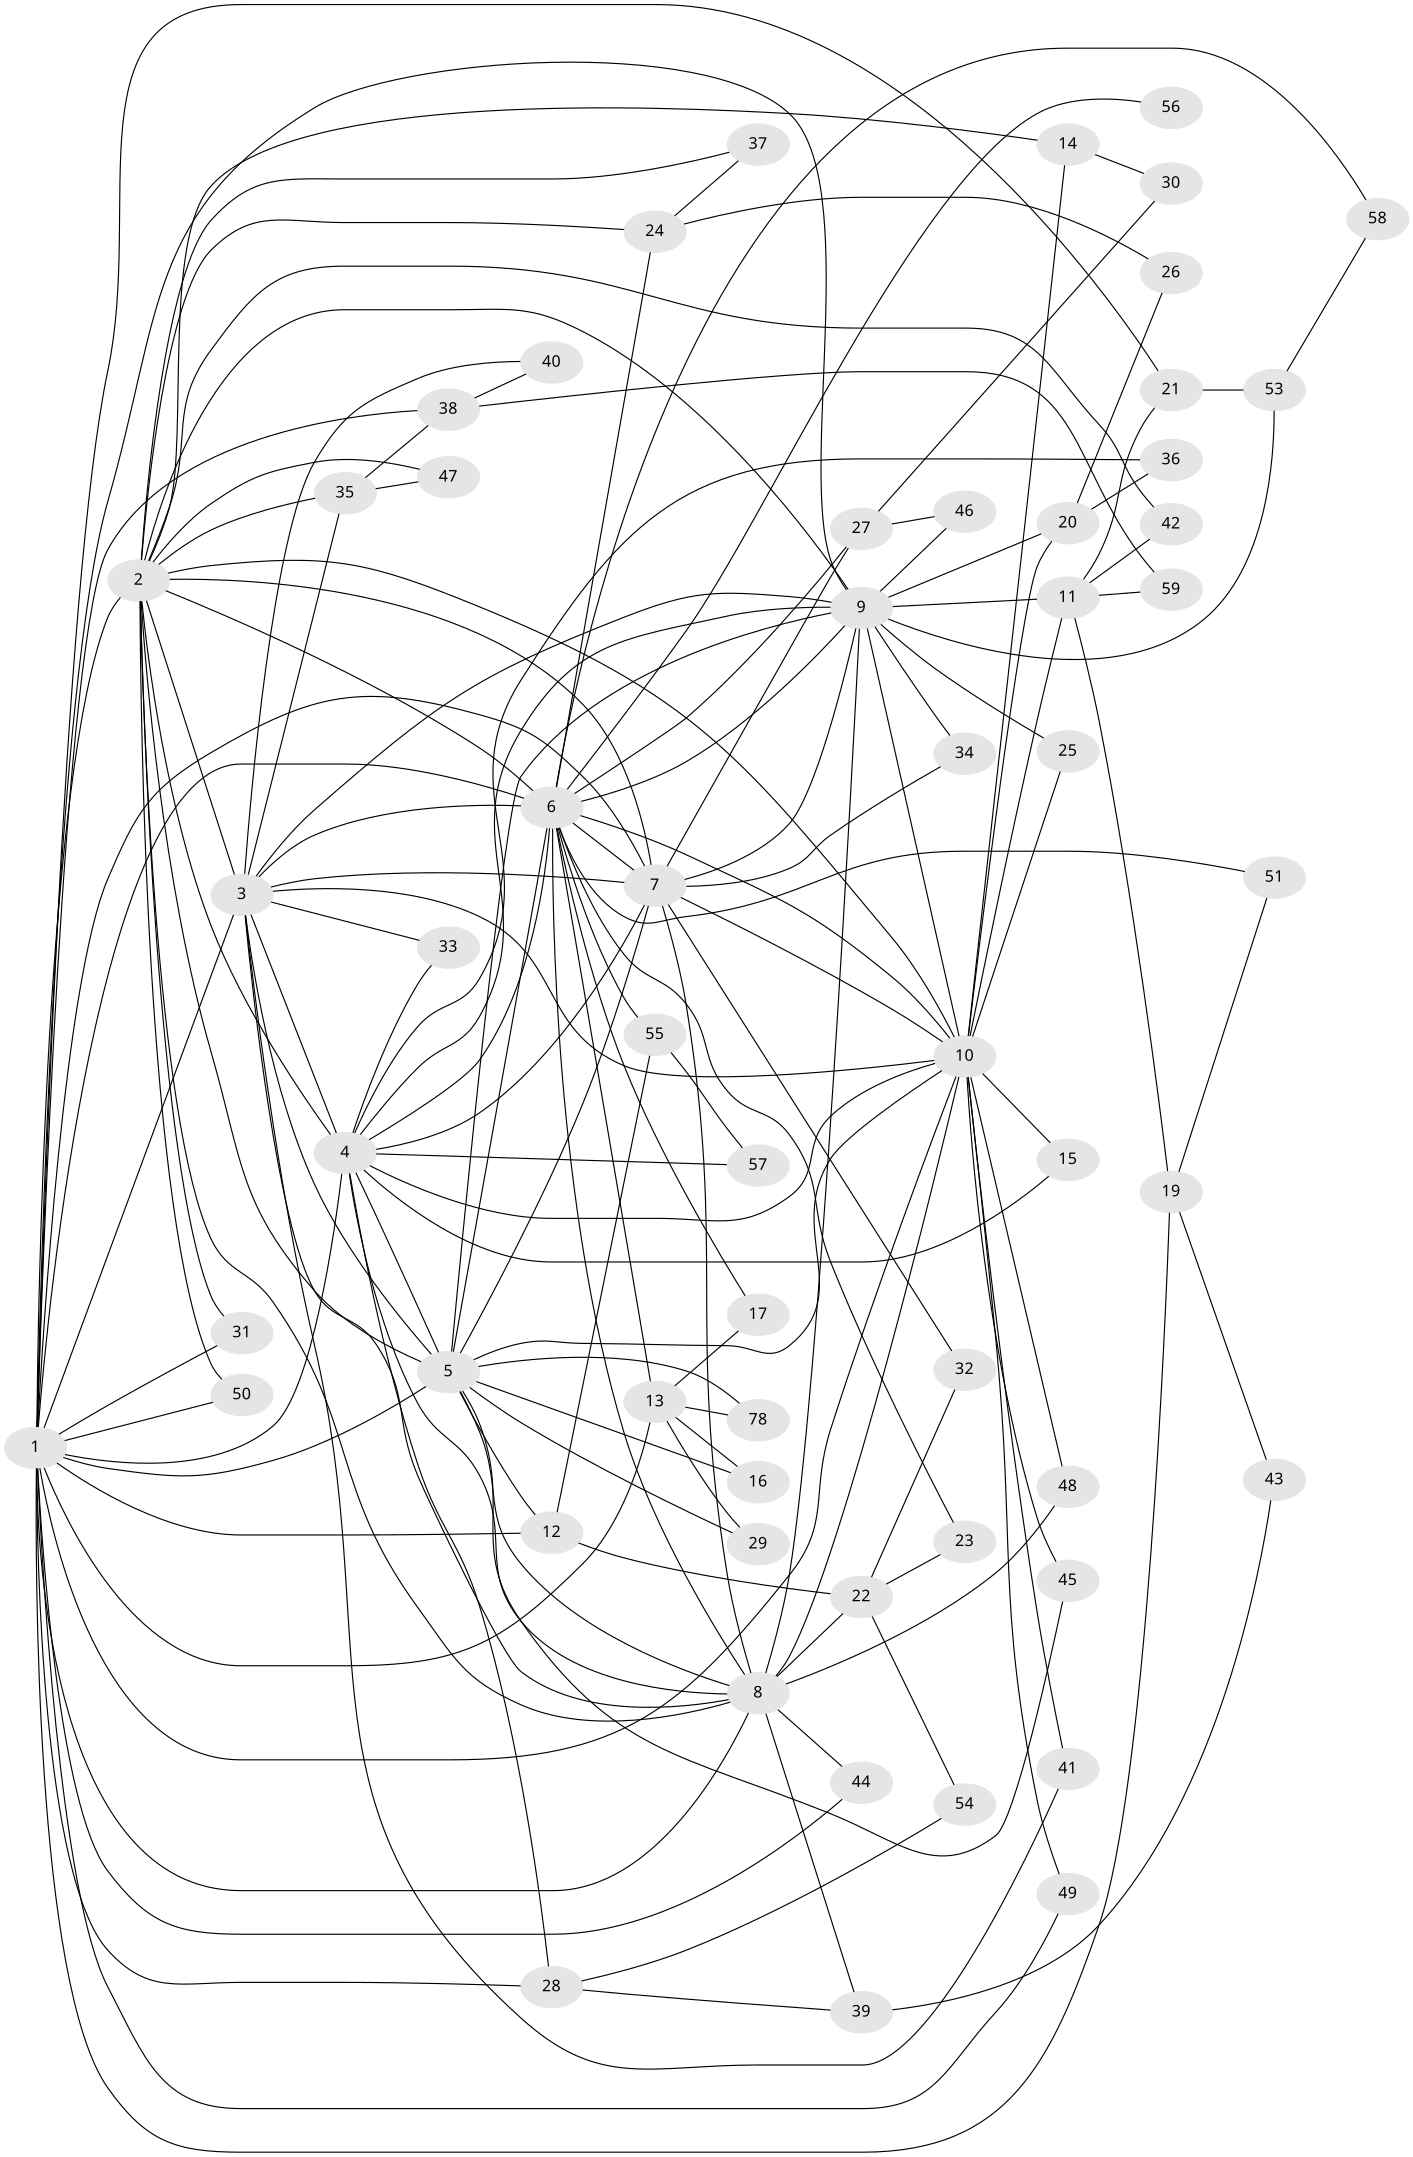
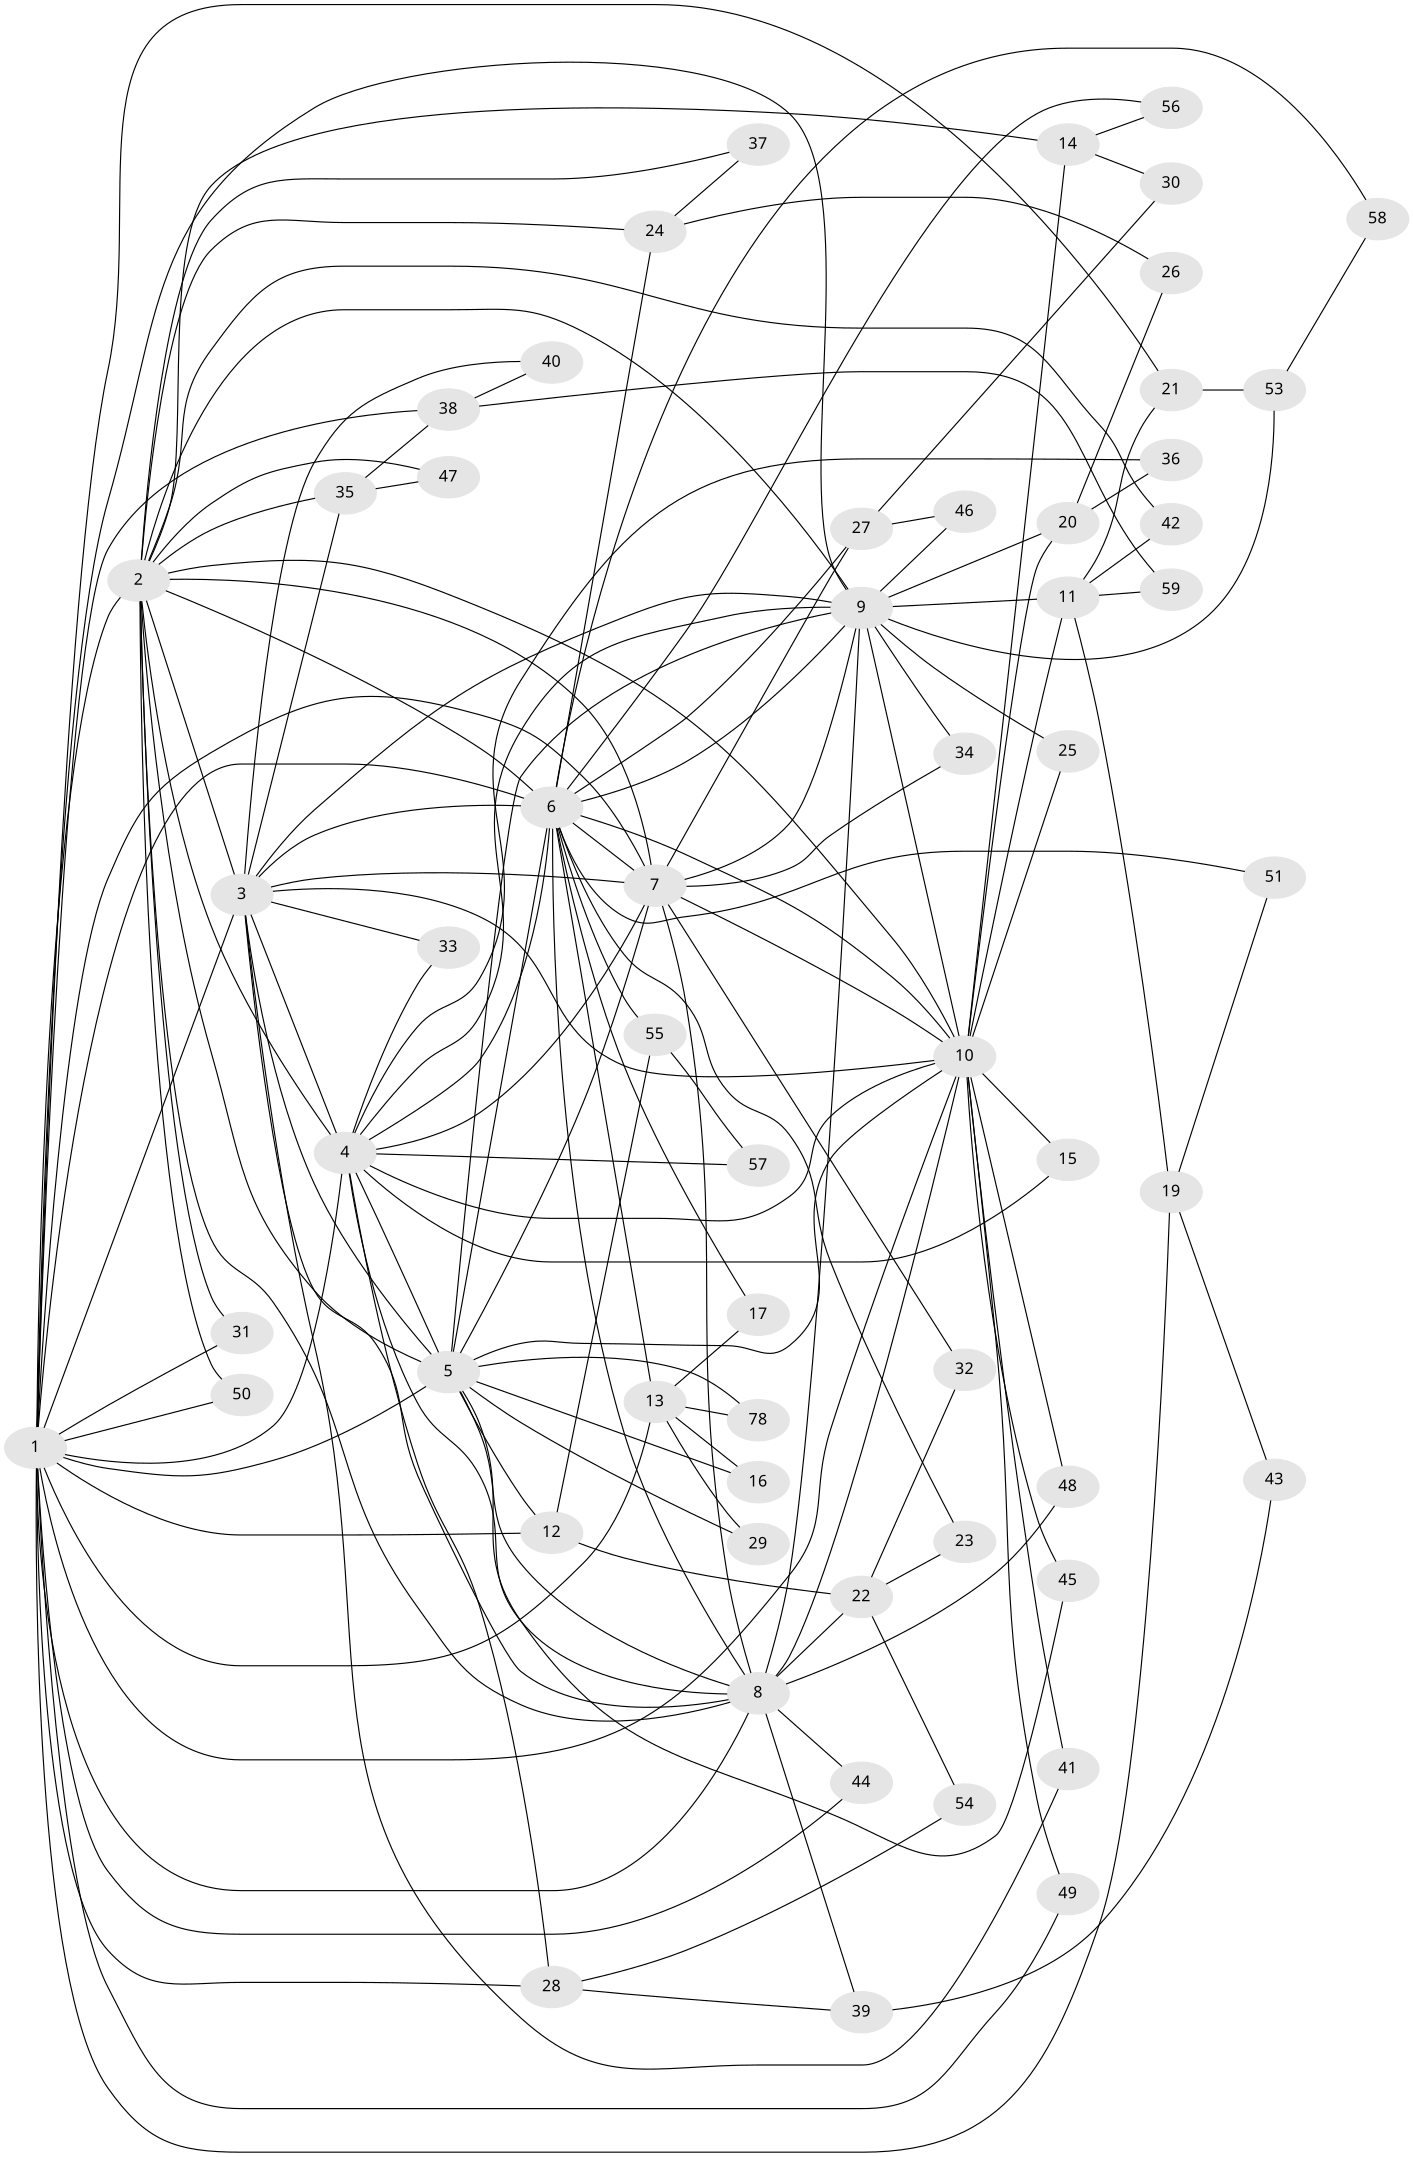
  graph {
    fontname="Noto Sans"
    rankdir=LR
    node [color=gray90 fontname="Noto Sans" style=filled]
    edge [fontname="Noto Sans"]
    1
    2
    3
    4
    5
    6
    7
    8
    9
    10
    12
    13
    19
    21
    28
    31
    38
    44
    49
    50
    14
    24
    35
    37
    42
    47
    33
    40
    41
    15
    36
    57
    16
    n34 [label=78]
    29
    45
    17
    23
    27
    51
    55
    56
    58
    32
    34
    22
    39
    48
    11
    20
    25
    46
    53
    43
    54
    59
    30
    26
    1 -- 2
    1 -- 3
    1 -- 4
    1 -- 5
    1 -- 6
    1 -- 7
    1 -- 8
    1 -- 9
    1 -- 10
    1 -- 12
    1 -- 13
    1 -- 19
    1 -- 21
    1 -- 28
    1 -- 31
    1 -- 38
    1 -- 44
    1 -- 49
    1 -- 50
    2 -- 3
    2 -- 4
    2 -- 5
    2 -- 6
    2 -- 7
    2 -- 8
    2 -- 9
    2 -- 10
    2 -- 31
    2 -- 50
    2 -- 14
    2 -- 24
    2 -- 35
    2 -- 37
    2 -- 42
    2 -- 47
    3 -- 4
    3 -- 5
    3 -- 6
    3 -- 7
    3 -- 8
    3 -- 9
    3 -- 10
    3 -- 35
    3 -- 33
    3 -- 40
    3 -- 41
    4 -- 5
    4 -- 6
    4 -- 7
    4 -- 8
    4 -- 9
    4 -- 10
    4 -- 28
    4 -- 33
    4 -- 15
    4 -- 36
    4 -- 57
    5 -- 6
    5 -- 7
    5 -- 8
    5 -- 9
    5 -- 10
    5 -- 12
    5 -- 16
    5 -- n34
    5 -- 29
    5 -- 45
    6 -- 7
    6 -- 8
    6 -- 9
    6 -- 10
    6 -- 13
    6 -- 24
    6 -- 17
    6 -- 23
    6 -- 27
    6 -- 51
    6 -- 55
    6 -- 56
    6 -- 58
    7 -- 8
    7 -- 9
    7 -- 10
    7 -- 27
    7 -- 32
    7 -- 34
    8 -- 9
    8 -- 10
    8 -- 44
    8 -- 22
    8 -- 39
    8 -- 48
    9 -- 10
    9 -- 34
    9 -- 11
    9 -- 20
    9 -- 25
    9 -- 46
    9 -- 53
    10 -- 49
    10 -- 14
    10 -- 41
    10 -- 15
    10 -- 45
    10 -- 48
    10 -- 11
    10 -- 20
    10 -- 25
    12 -- 55
    12 -- 22
    13 -- 16
    13 -- n34
    13 -- 29
    13 -- 17
    19 -- 51
    19 -- 43
    21 -- 53
    28 -- 39
    28 -- 54
    38 -- 40
    38 -- 59
+   14 -- 56
    14 -- 30
    24 -- 37
    24 -- 26
    35 -- 38
    35 -- 47
    27 -- 46
    27 -- 30
    55 -- 57
    22 -- 23
    22 -- 32
    22 -- 54
    39 -- 43
    11 -- 19
    11 -- 21
    11 -- 42
    11 -- 59
    20 -- 36
    20 -- 26
    53 -- 58
  }
